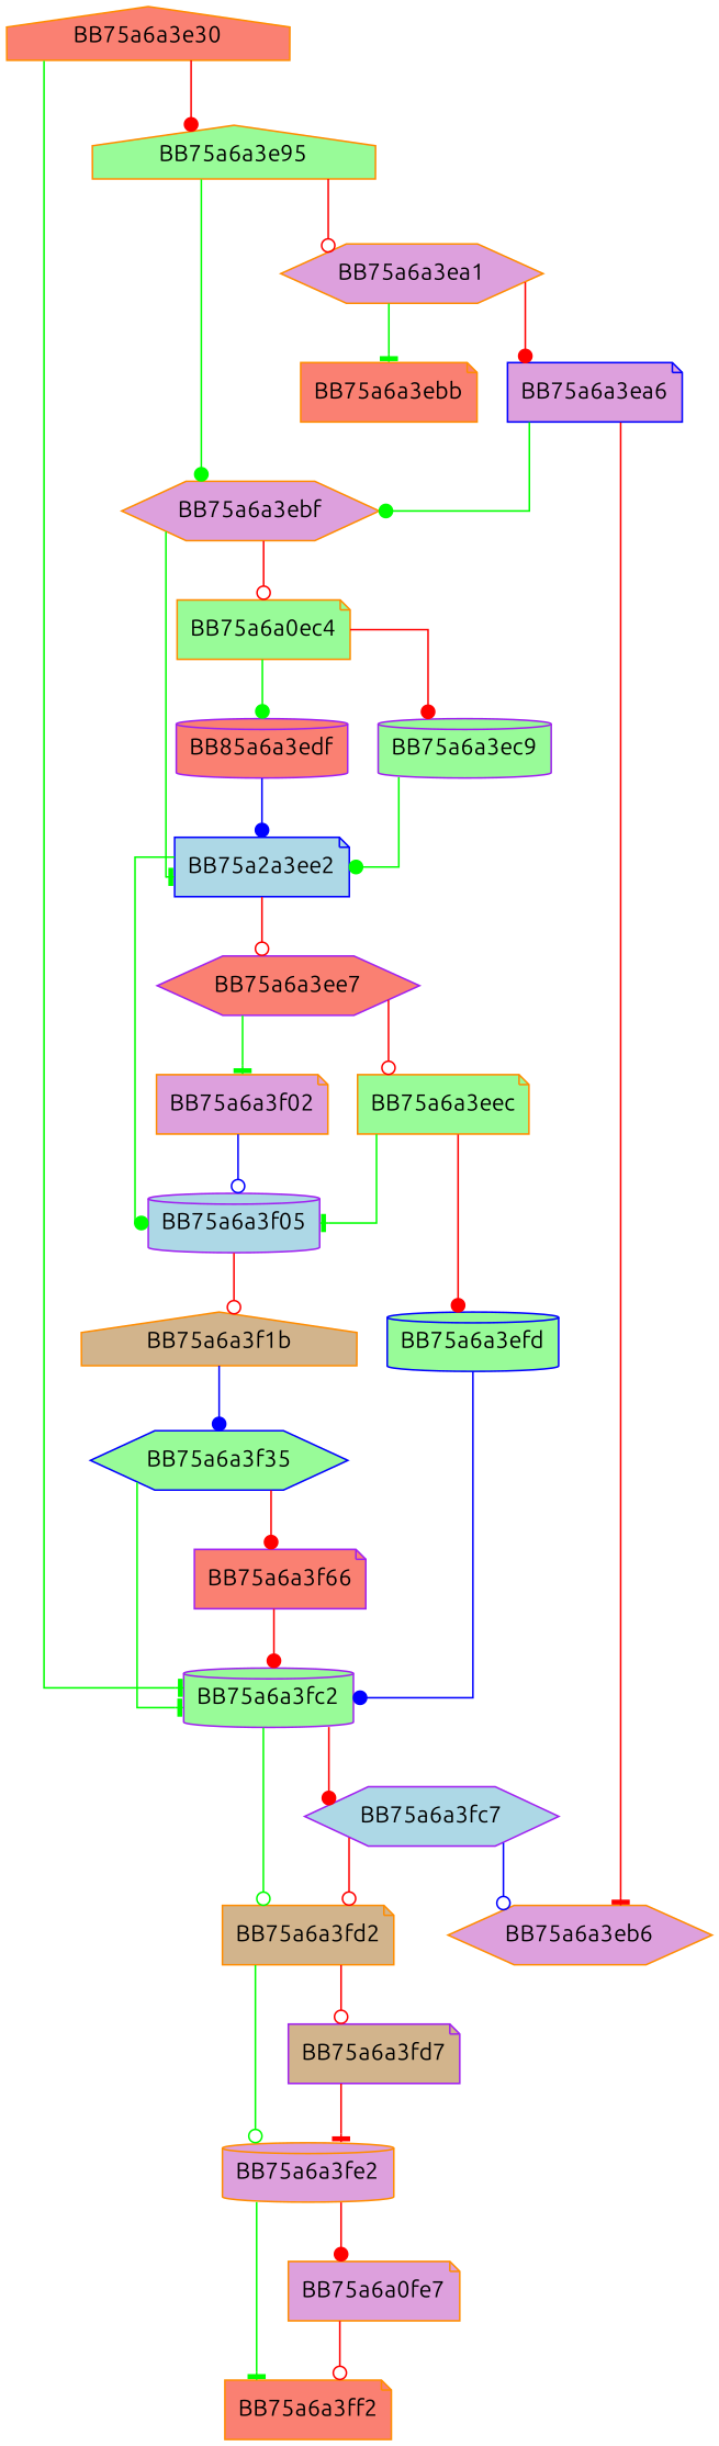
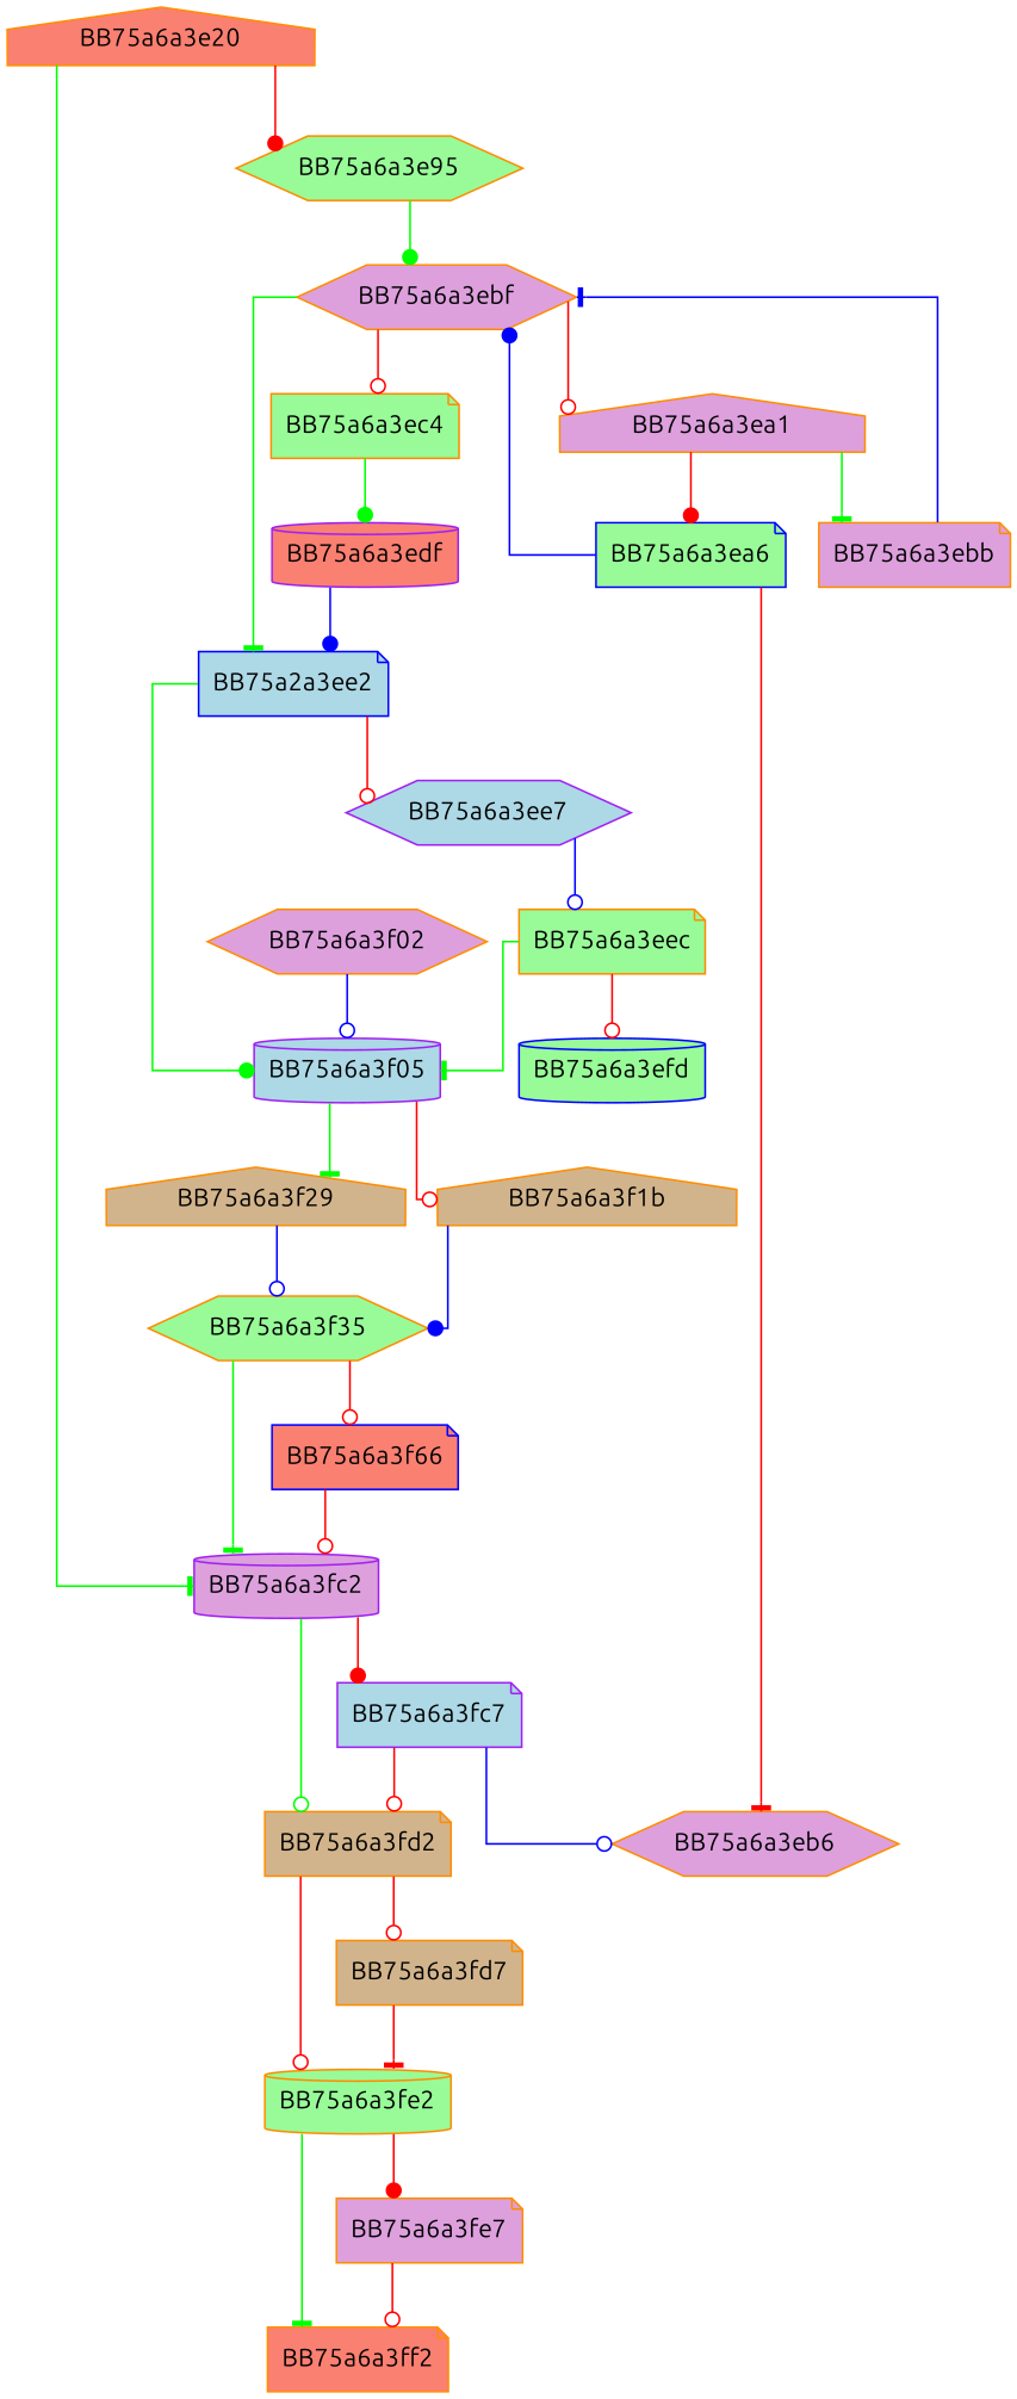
  digraph {
    fontname=Ubuntu
    splines=ortho
    node [color=darkorange fillcolor=plum fontname=Ubuntu shape=note style=filled]
    edge [arrowhead=odot color=red fontname=Ubuntu]
-   BB75a6a3e30 [fillcolor=salmon shape=house]
-   BB75a6a3fc2 [color=purple fillcolor=palegreen shape=cylinder]
-   BB75a6a3e95 [fillcolor=palegreen shape=house]
-   BB75a6a3fc7 [color=purple fillcolor=lightblue shape=hexagon]
+   BB75a6a3e30 [fillcolor=salmon shape=house label=BB75a6a3e20]
+   BB75a6a3fc2 [color=purple shape=cylinder]
+   BB75a6a3e95 [fillcolor=palegreen shape=hexagon]
+   BB75a6a3fc7 [color=purple fillcolor=lightblue]
    BB75a6a3fd2 [fillcolor=tan]
    BB75a6a3ebf [shape=hexagon]
-   BB75a6a3ea1 [shape=hexagon]
+   BB75a6a3ea1 [shape=house]
    BB75a6a3eb6 [shape=hexagon]
-   BB75a6a3fe2 [shape=cylinder]
-   BB75a6a3fd7 [color=purple fillcolor=tan]
+   BB75a6a3fe2 [fillcolor=palegreen shape=cylinder]
+   BB75a6a3fd7 [fillcolor=tan]
    n11 [color=blue fillcolor=lightblue label=BB75a2a3ee2]
-   BB75a6a3ec4 [fillcolor=palegreen label=BB75a6a0ec4]
-   BB75a6a3ebb [fillcolor=salmon]
-   BB75a6a3ea6 [color=blue]
+   BB75a6a3ec4 [fillcolor=palegreen]
+   BB75a6a3ebb
+   BB75a6a3ea6 [color=blue fillcolor=palegreen]
    BB75a6a3f05 [color=purple fillcolor=lightblue shape=cylinder]
-   BB75a6a3ee7 [color=purple fillcolor=salmon shape=hexagon]
-   BB75a6a3edf [color=purple fillcolor=salmon shape=cylinder label=BB85a6a3edf]
-   BB75a6a3ec9 [color=purple fillcolor=palegreen shape=cylinder]
+   BB75a6a3ee7 [color=purple fillcolor=lightblue shape=hexagon]
+   BB75a6a3edf [color=purple fillcolor=salmon shape=cylinder]
+   BB75a6a3f29 [fillcolor=tan shape=house]
    BB75a6a3f1b [fillcolor=tan shape=house]
-   BB75a6a3f02
+   BB75a6a3f02 [shape=hexagon]
    BB75a6a3eec [fillcolor=palegreen]
-   BB75a6a3f35 [color=blue fillcolor=palegreen shape=hexagon]
+   BB75a6a3f35 [fillcolor=palegreen shape=hexagon]
    BB75a6a3efd [color=blue fillcolor=palegreen shape=cylinder]
-   BB75a6a3f66 [color=purple fillcolor=salmon]
+   BB75a6a3f66 [color=blue fillcolor=salmon]
    BB75a6a3ff2 [fillcolor=salmon]
-   BB75a6a3fe7 [label=BB75a6a0fe7]
+   BB75a6a3fe7
    BB75a6a3e30 -> BB75a6a3fc2 [arrowhead=tee color=green]
    BB75a6a3e30 -> BB75a6a3e95 [arrowhead=dot]
    BB75a6a3fc2 -> BB75a6a3fc7 [arrowhead=dot]
    BB75a6a3fc2 -> BB75a6a3fd2 [color=green]
    BB75a6a3e95 -> BB75a6a3ebf [arrowhead=dot color=green]
-   BB75a6a3e95 -> BB75a6a3ea1
+   BB75a6a3ebf -> BB75a6a3ea1
    BB75a6a3fc7 -> BB75a6a3fd2
    BB75a6a3fc7 -> BB75a6a3eb6 [color=blue]
-   BB75a6a3fd2 -> BB75a6a3fe2 [color=green]
+   BB75a6a3fd2 -> BB75a6a3fe2
    BB75a6a3fd2 -> BB75a6a3fd7
    BB75a6a3ebf -> n11 [arrowhead=tee color=green]
    BB75a6a3ebf -> BB75a6a3ec4
    BB75a6a3ea1 -> BB75a6a3ebb [arrowhead=tee color=green]
    BB75a6a3ea1 -> BB75a6a3ea6 [arrowhead=dot]
    BB75a6a3fe2 -> BB75a6a3ff2 [arrowhead=tee color=green]
    BB75a6a3fe2 -> BB75a6a3fe7 [arrowhead=dot]
    BB75a6a3fd7 -> BB75a6a3fe2 [arrowhead=tee]
    n11 -> BB75a6a3f05 [arrowhead=dot color=green]
    n11 -> BB75a6a3ee7
    BB75a6a3ec4 -> BB75a6a3edf [arrowhead=dot color=green]
-   BB75a6a3ec4 -> BB75a6a3ec9 [arrowhead=dot]
-   BB75a6a3ea6 -> BB75a6a3ebf [arrowhead=dot color=green]
+   BB75a6a3ebb -> BB75a6a3ebf [arrowhead=tee color=blue]
+   BB75a6a3ea6 -> BB75a6a3ebf [arrowhead=dot color=blue]
    BB75a6a3ea6 -> BB75a6a3eb6 [arrowhead=tee]
+   BB75a6a3f05 -> BB75a6a3f29 [arrowhead=tee color=green]
    BB75a6a3f05 -> BB75a6a3f1b
-   BB75a6a3ee7 -> BB75a6a3f02 [arrowhead=tee color=green]
-   BB75a6a3ee7 -> BB75a6a3eec
+   BB75a6a3ee7 -> BB75a6a3eec [color=blue]
    BB75a6a3edf -> n11 [arrowhead=dot color=blue]
-   BB75a6a3ec9 -> n11 [arrowhead=dot color=green]
+   BB75a6a3f29 -> BB75a6a3f35 [color=blue]
    BB75a6a3f1b -> BB75a6a3f35 [arrowhead=dot color=blue]
    BB75a6a3f02 -> BB75a6a3f05 [color=blue]
    BB75a6a3eec -> BB75a6a3f05 [arrowhead=tee color=green]
-   BB75a6a3eec -> BB75a6a3efd [arrowhead=dot]
+   BB75a6a3eec -> BB75a6a3efd
    BB75a6a3f35 -> BB75a6a3fc2 [arrowhead=tee color=green]
-   BB75a6a3f35 -> BB75a6a3f66 [arrowhead=dot]
-   BB75a6a3efd -> BB75a6a3fc2 [arrowhead=dot color=blue]
-   BB75a6a3f66 -> BB75a6a3fc2 [arrowhead=dot]
+   BB75a6a3f35 -> BB75a6a3f66
+   BB75a6a3f66 -> BB75a6a3fc2
    BB75a6a3fe7 -> BB75a6a3ff2
  }
